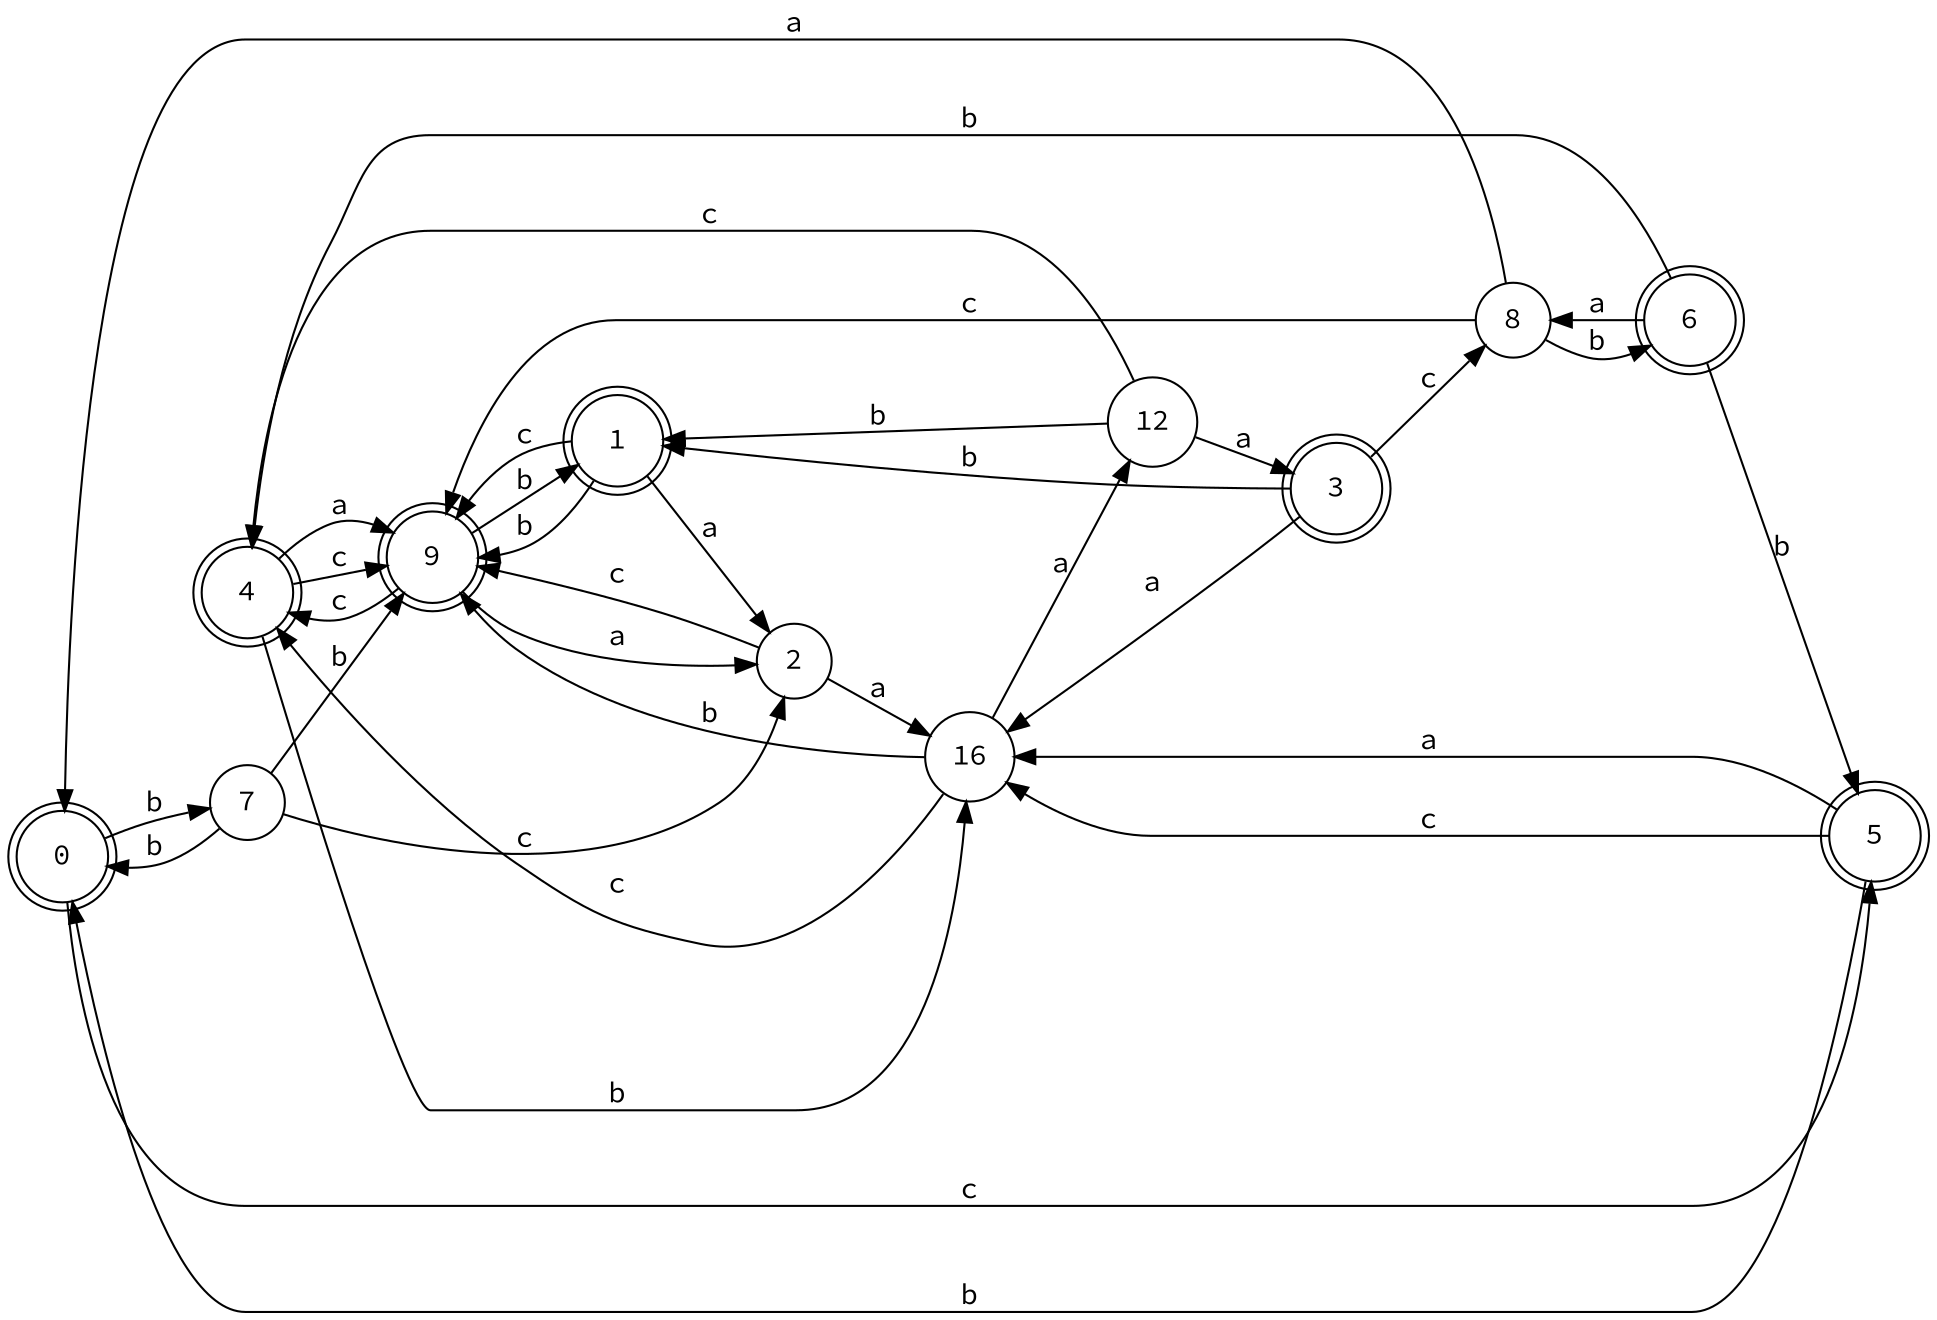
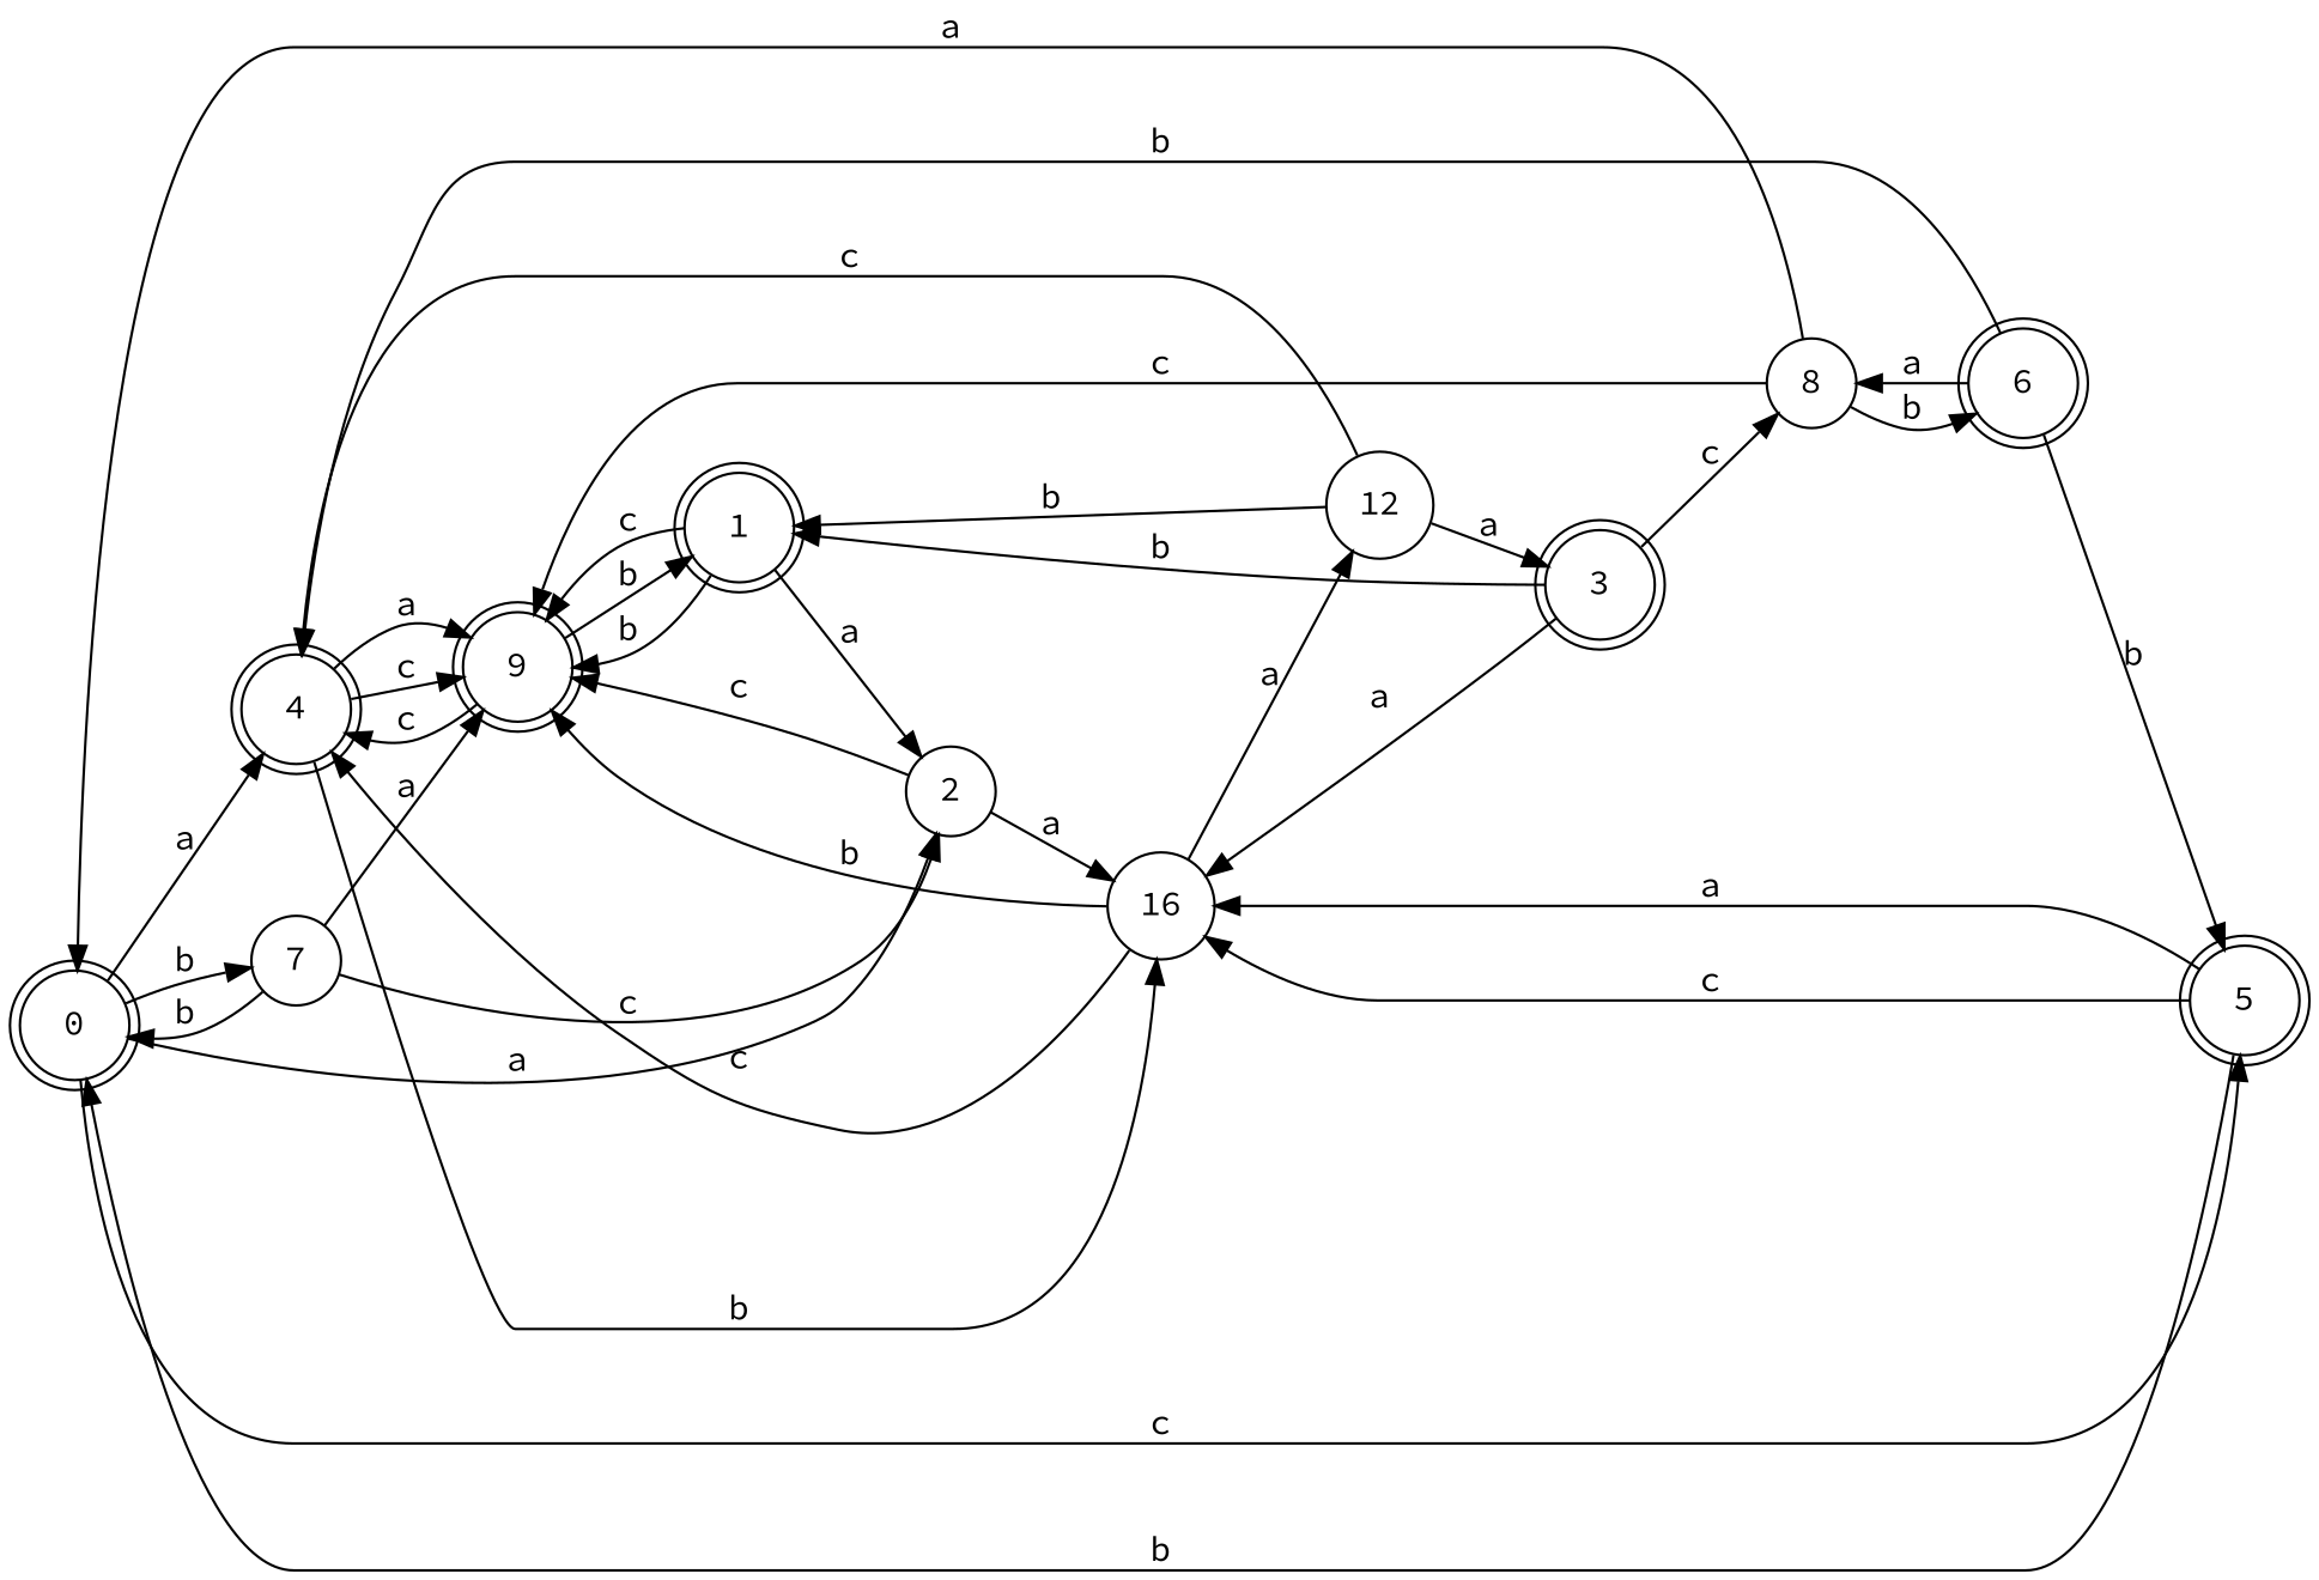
  digraph {
    fontname="Source Code Pro"
    rankdir=LR
    node [color=black fillcolor=white fontname="Source Code Pro" shape=doublecircle style="rounded,filled"]
    edge [fontname="Source Code Pro"]
    n1 [label=0]
    n2 [label=4]
    n3 [label=5]
    n4 [label=7 shape=circle style=filled]
    n5 [label=9]
    n6 [label=16 shape=circle style=filled]
    n7 [label=2 shape=circle style=filled]
    n8 [label=1]
    n9 [label=12 shape=circle style=filled]
    n10 [label=3]
    n11 [label=8 shape=circle style=filled]
    n12 [label=6]
+   n1 -> n2 [label=a]
    n1 -> n3 [label=c]
    n1 -> n4 [label=b]
    n2 -> n5 [label=a]
    n2 -> n5 [label=c]
    n2 -> n6 [label=b]
    n3 -> n1 [label=b]
    n3 -> n6 [label=a]
    n3 -> n6 [label=c]
    n4 -> n1 [label=b]
-   n4 -> n5 [label=b]
+   n4 -> n5 [label=a]
    n4 -> n7 [label=c]
    n5 -> n2 [label=c]
-   n5 -> n7 [label=a]
+   n1 -> n7 [label=a]
    n5 -> n8 [label=b]
    n6 -> n2 [label=c]
    n6 -> n5 [label=b]
    n6 -> n9 [label=a]
    n7 -> n5 [label=c]
    n7 -> n6 [label=a]
    n8 -> n5 [label=b]
    n8 -> n5 [label=c]
    n8 -> n7 [label=a]
    n9 -> n2 [label=c]
    n9 -> n8 [label=b]
    n9 -> n10 [label=a]
    n10 -> n6 [label=a]
    n10 -> n8 [label=b]
    n10 -> n11 [label=c]
    n11 -> n1 [label=a]
    n11 -> n5 [label=c]
    n11 -> n12 [label=b]
    n12 -> n2 [label=b]
    n12 -> n3 [label=b]
    n12 -> n11 [label=a]
  }
